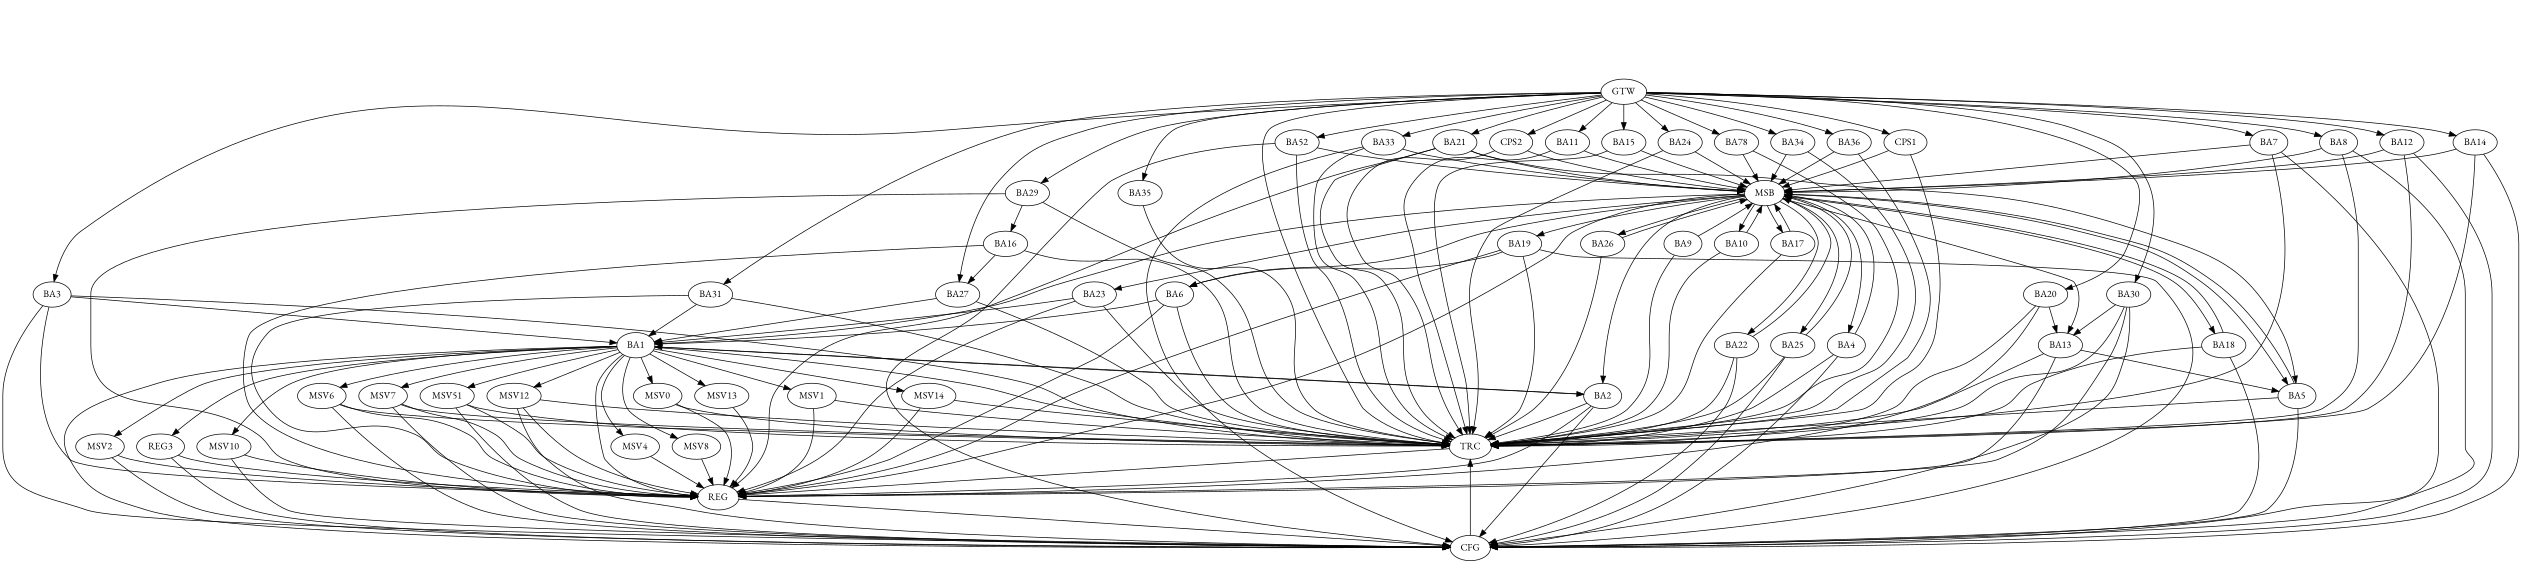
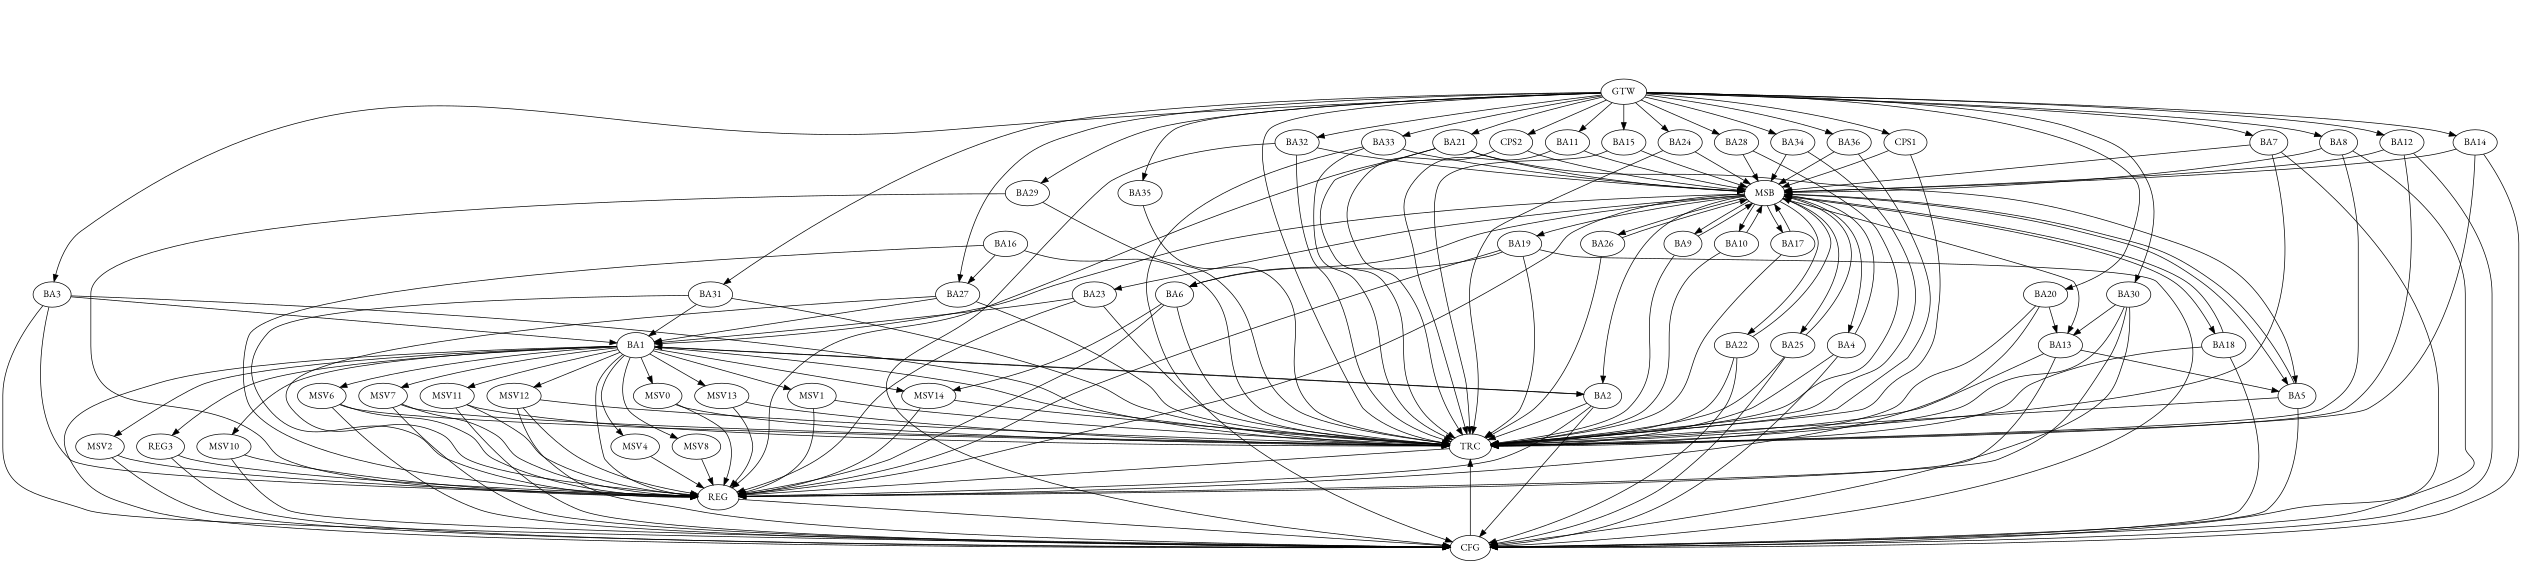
  strict digraph {
    fontname="EB Garamond"
    node [fontname="EB Garamond"]
    edge [fontname="EB Garamond"]
    n1 [label=BA1]
    n2 [label=BA2]
    n3 [label=REG]
    n4 [label=CFG]
    n5 [label=TRC]
    n6 [label=MSV1]
    n7 [label=MSV2]
    n8 [label=REG3]
    n9 [label=MSV4]
    n10 [label=MSV0]
    n11 [label=MSV6]
    n12 [label=MSV7]
    n13 [label=MSV8]
    n14 [label=MSV10]
-   n15 [label=MSV51]
+   n15 [label=MSV11]
    n16 [label=MSV12]
    n17 [label=MSV13]
    n18 [label=MSV14]
    n19 [label=BA3]
    n20 [label=BA4]
    n21 [label=MSB]
    n22 [label=BA5]
    n23 [label=BA6]
    n24 [label=BA9]
    n25 [label=BA10]
    n26 [label=BA13]
    n27 [label=BA17]
    n28 [label=BA18]
    n29 [label=BA19]
    n30 [label=BA22]
    n31 [label=BA23]
    n32 [label=BA25]
    n33 [label=BA26]
    n34 [label=BA7]
    n35 [label=BA8]
    n36 [label=BA11]
    n37 [label=BA12]
    n38 [label=BA14]
    n39 [label=BA15]
    n40 [label=BA16]
    n41 [label=BA27]
    n42 [label=BA20]
    n43 [label=BA21]
    n44 [label=BA24]
-   n45 [label=BA78]
+   n45 [label=BA28]
    n46 [label=BA29]
    n47 [label=BA30]
    n48 [label=BA31]
-   n49 [label=BA52]
+   n49 [label=BA32]
    n50 [label=BA33]
    n51 [label=BA34]
    n52 [label=BA35]
    n53 [label=BA36]
    n54 [label=CPS1]
    n55 [label=CPS2]
    n56 [label=GTW]
    n1 -> n2
    n1 -> n3
    n1 -> n4
    n1 -> n5
    n1 -> n6
    n1 -> n7
    n1 -> n8
    n1 -> n9
    n1 -> n10
    n1 -> n11
    n1 -> n12
    n1 -> n13
    n1 -> n14
    n1 -> n15
    n1 -> n16
    n1 -> n17
    n1 -> n18
    n2 -> n1
    n2 -> n3
    n2 -> n4
    n2 -> n5
    n3 -> n4
    n4 -> n5
    n5 -> n3
    n6 -> n3
    n6 -> n5
    n7 -> n3
    n7 -> n4
    n8 -> n3
    n8 -> n4
    n9 -> n3
    n10 -> n3
    n10 -> n5
    n11 -> n3
    n11 -> n4
    n11 -> n5
    n12 -> n3
    n12 -> n4
    n12 -> n5
    n13 -> n3
    n14 -> n3
    n14 -> n4
    n15 -> n3
    n15 -> n4
    n15 -> n5
    n16 -> n3
    n16 -> n4
    n16 -> n5
    n17 -> n3
+   n17 -> n5
    n18 -> n3
    n18 -> n5
    n19 -> n1
    n19 -> n3
    n19 -> n4
    n19 -> n5
    n20 -> n4
    n20 -> n5
    n20 -> n21
    n21 -> n1
    n21 -> n2
    n21 -> n3
    n21 -> n20
    n21 -> n22
    n21 -> n23
+   n21 -> n24
    n21 -> n25
    n21 -> n26
    n21 -> n27
    n21 -> n28
    n21 -> n29
    n21 -> n30
    n21 -> n31
    n21 -> n32
    n21 -> n33
    n22 -> n4
    n22 -> n5
    n22 -> n21
-   n23 -> n1
+   n23 -> n18
    n23 -> n3
    n23 -> n5
    n24 -> n5
    n24 -> n21
    n25 -> n5
    n25 -> n21
    n26 -> n3
    n26 -> n5
    n26 -> n22
    n27 -> n5
    n27 -> n21
    n28 -> n4
    n28 -> n5
    n28 -> n21
    n29 -> n3
    n29 -> n4
    n29 -> n5
    n29 -> n23
    n30 -> n4
    n30 -> n5
    n30 -> n21
    n31 -> n1
    n31 -> n3
    n31 -> n5
    n32 -> n4
    n32 -> n5
    n32 -> n21
    n33 -> n5
    n33 -> n21
    n34 -> n4
    n34 -> n5
    n34 -> n21
    n35 -> n4
    n35 -> n5
    n35 -> n21
    n36 -> n5
    n36 -> n21
    n37 -> n4
    n37 -> n5
    n37 -> n21
    n38 -> n4
    n38 -> n5
    n38 -> n21
    n39 -> n5
    n39 -> n21
    n40 -> n3
    n40 -> n5
    n40 -> n41
    n41 -> n1
+   n41 -> n3
    n41 -> n5
    n42 -> n3
    n42 -> n5
    n42 -> n26
    n43 -> n3
    n43 -> n5
    n43 -> n21
    n43 -> n22
    n44 -> n5
    n44 -> n21
    n45 -> n5
    n45 -> n21
    n46 -> n3
    n46 -> n5
-   n46 -> n40
    n47 -> n3
    n47 -> n4
    n47 -> n5
    n47 -> n26
    n48 -> n1
    n48 -> n3
    n48 -> n5
    n49 -> n4
    n49 -> n5
    n49 -> n21
    n50 -> n4
    n50 -> n5
    n50 -> n21
    n51 -> n5
    n51 -> n21
    n52 -> n5
    n53 -> n5
    n53 -> n21
    n54 -> n5
    n54 -> n21
    n55 -> n5
    n55 -> n21
    n56 -> n5
    n56 -> n19
    n56 -> n34
    n56 -> n35
    n56 -> n36
    n56 -> n37
    n56 -> n38
    n56 -> n39
    n56 -> n41
    n56 -> n42
    n56 -> n43
    n56 -> n44
    n56 -> n45
    n56 -> n46
    n56 -> n47
    n56 -> n48
    n56 -> n49
    n56 -> n50
    n56 -> n51
    n56 -> n52
    n56 -> n53
    n56 -> n54
    n56 -> n55
  }
